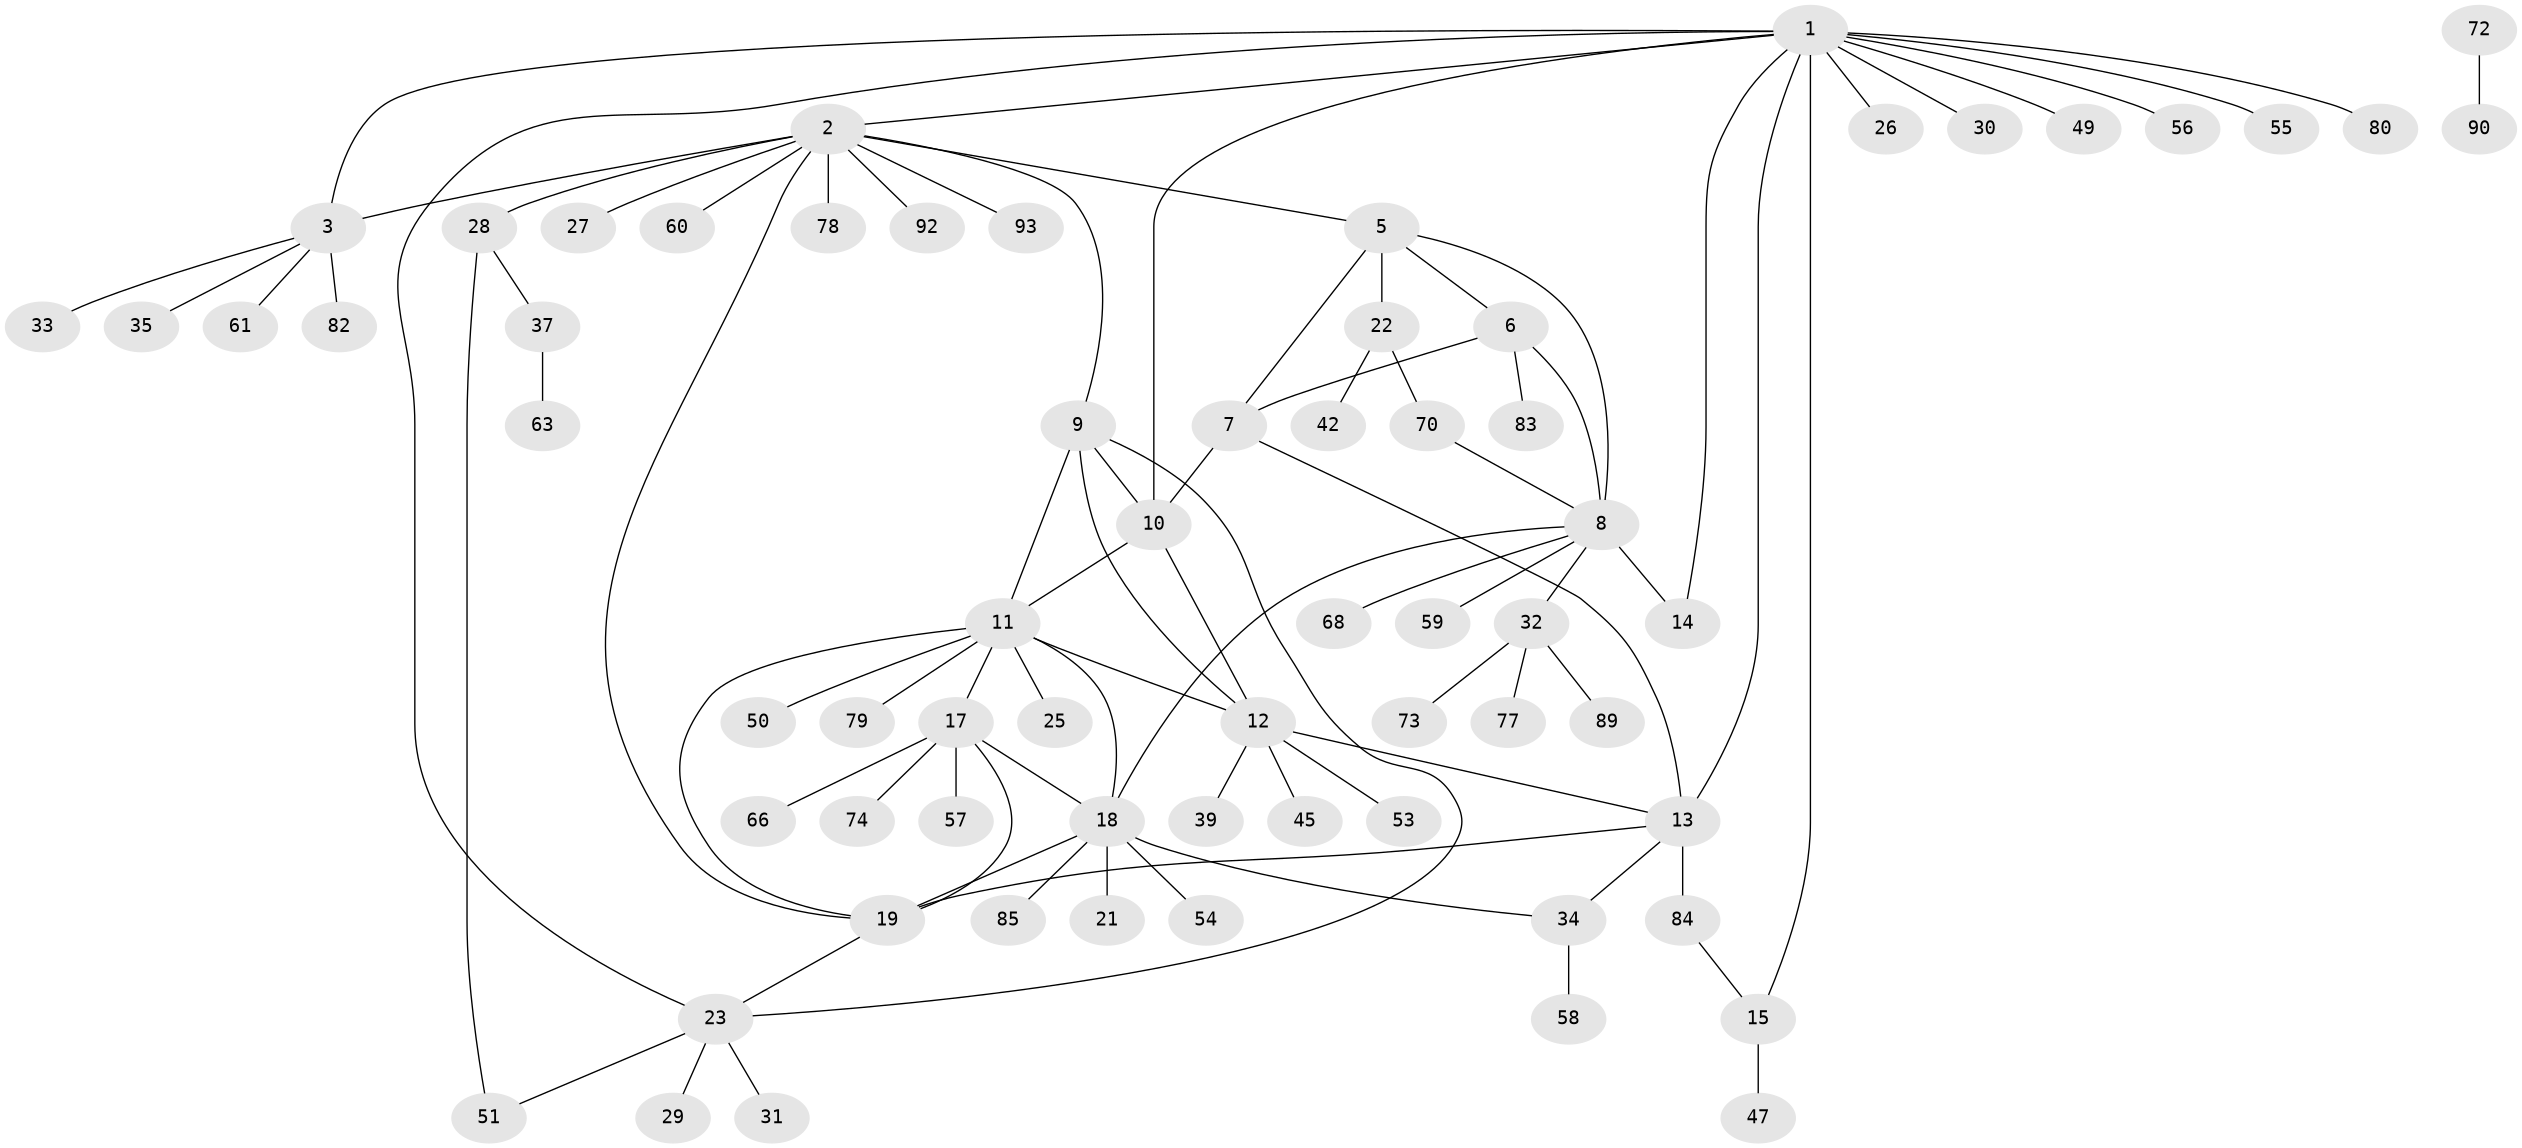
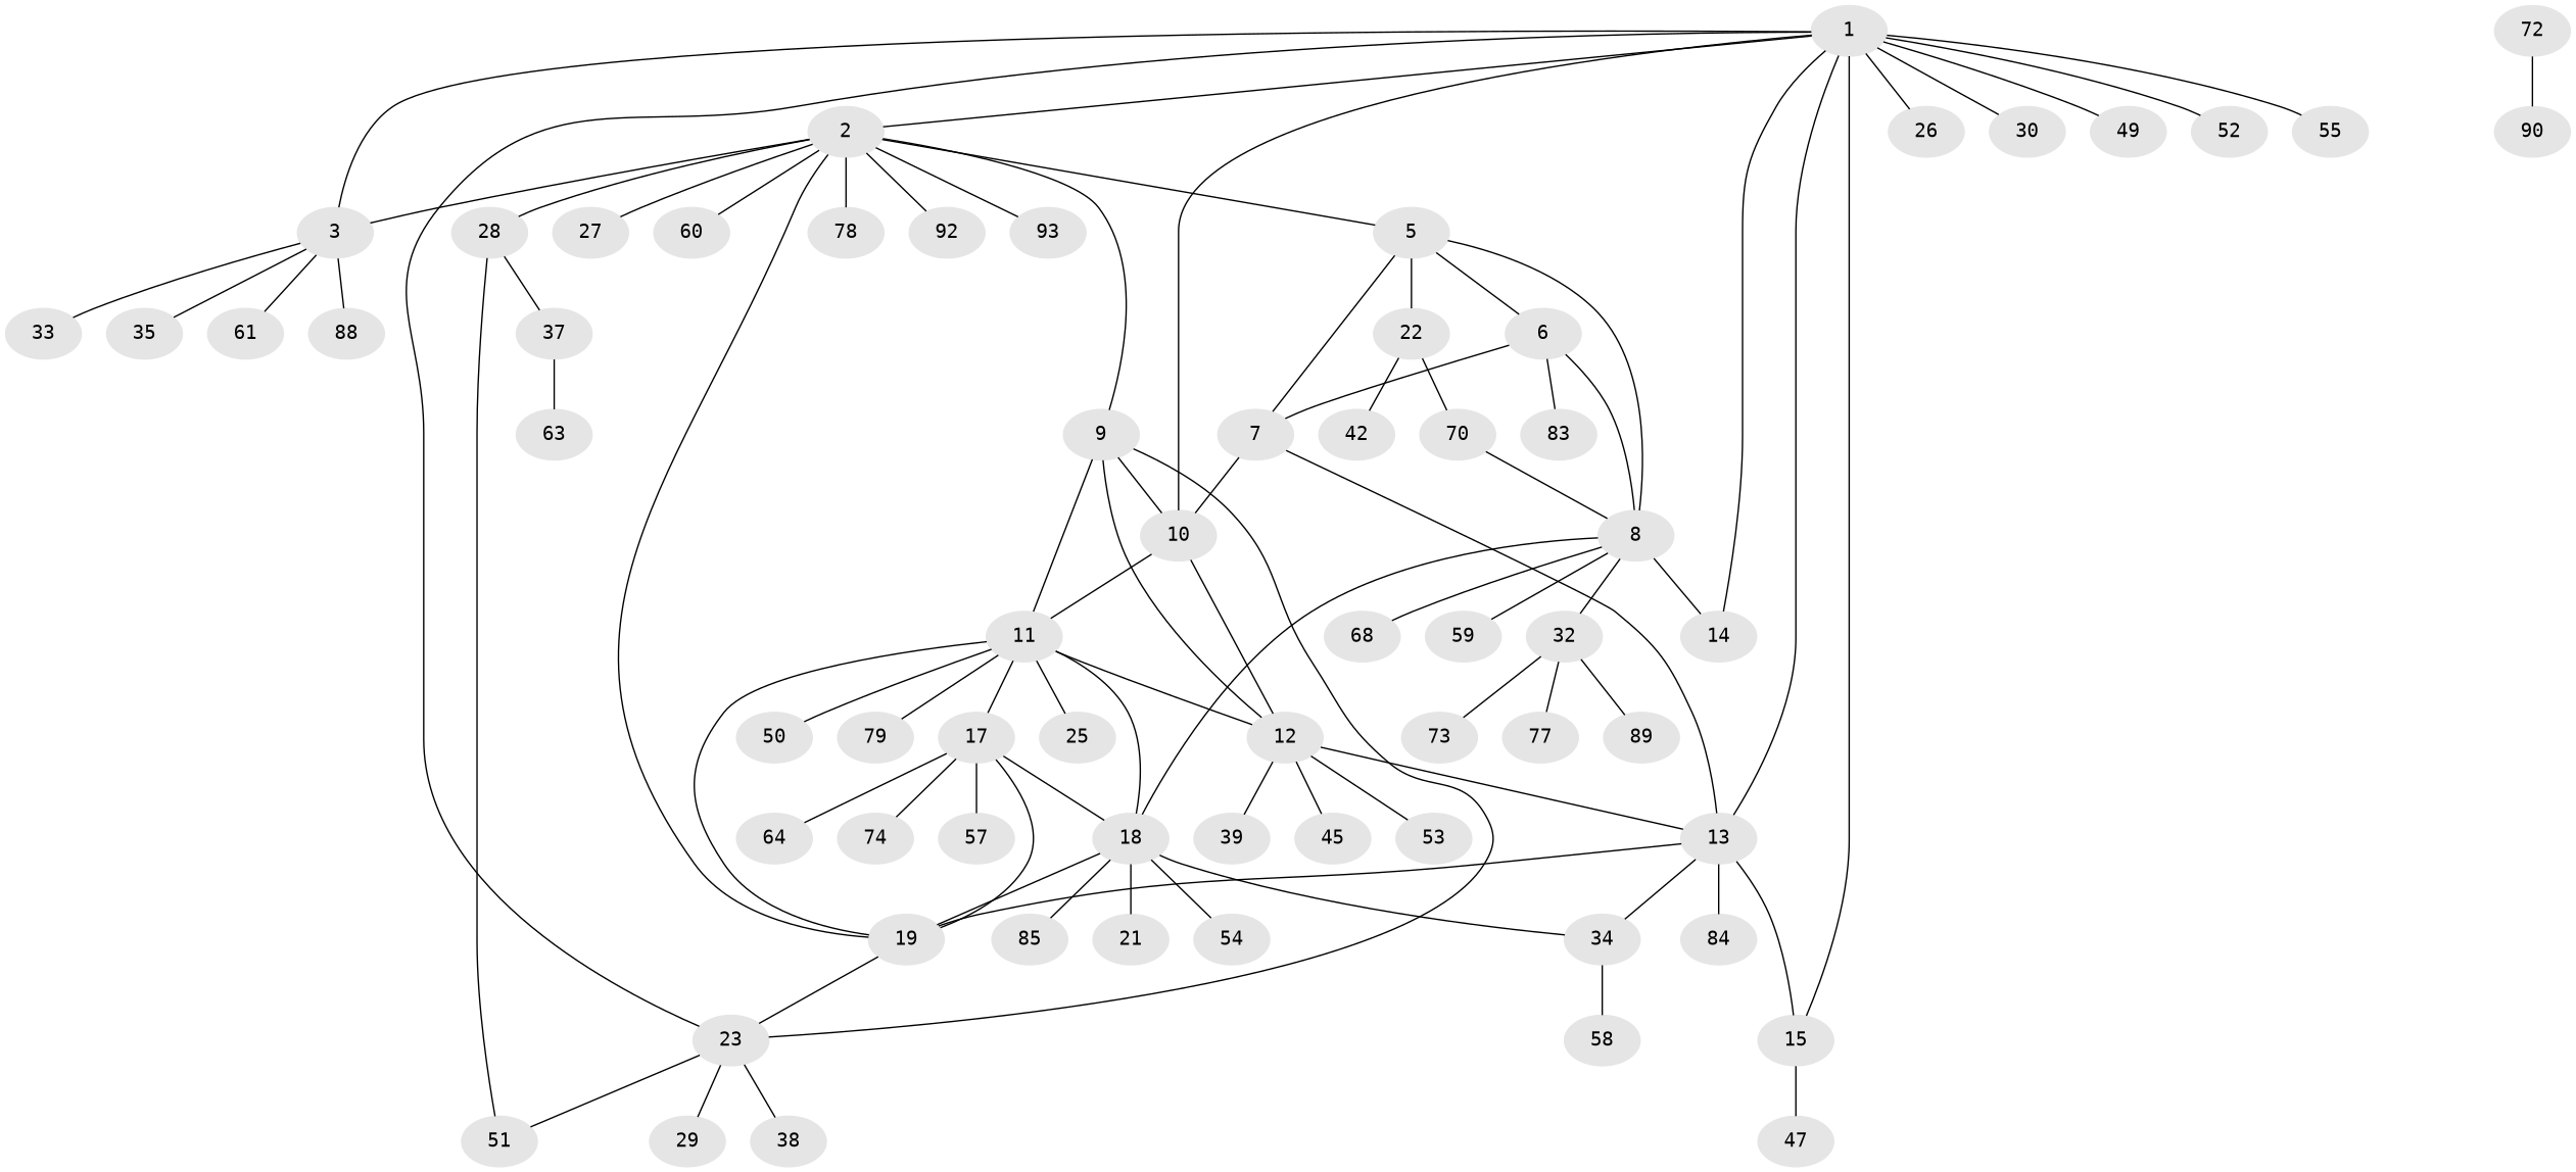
  graph {
    fontname="DejaVu Sans Mono"
    node [color=gray90 fontname="DejaVu Sans Mono" style=filled]
    edge [fontname="DejaVu Sans Mono"]
    1 [super="+14"]
    2 [super="+4"]
    3 [super="+84"]
    10 [super="+81"]
    13 [super="+48"]
    15 [super="+16"]
    23 [super="+43"]
    26
    30
    49
-   52 [label=56]
+   52
    55
-   80
    n14 [label=14]
    5 [super="+46"]
    9
    19 [super="+44"]
    27
    28 [super="+91"]
    60 [super="+71"]
    78
    n22 [label=92]
    93
    33
    35
    61
-   88 [label=82]
+   88
    11 [super="+20"]
    12 [super="+40"]
    n30 [label=84]
    34 [super="+56"]
    47
    29
-   38 [label=31]
+   38
    51
    6 [super="+65"]
    7 [super="+92"]
    8 [super="+66"]
    22 [super="+89"]
    37
    83
    18 [super="+41"]
    32 [super="+62"]
    59
    68
    42
    70
    21
    54
    85
    73
    77
    n53 [label=89]
    17 [super="+36"]
    25
    50
    n57 [label=79]
    39 [super="+69"]
    45 [super="+67"]
    53
    57
-   64 [super="+79" label=66]
+   64 [super="+79"]
    74
    58
    72
    90
    63
    1 -- 2 [weight=2]
    1 -- 3
    1 -- 10
    1 -- 13
    1 -- 15 [weight=2]
    1 -- 23
    1 -- 26
    1 -- 30
    1 -- 49
    1 -- 52
    1 -- 55
-   1 -- 80
    1 -- n14
    2 -- 3 [weight=2]
    2 -- 5
    2 -- 9
    2 -- 19
    2 -- 27
    2 -- 28
    2 -- 60
    2 -- 78
    2 -- n22
    2 -- 93
    3 -- 33
    3 -- 35
    3 -- 61
    3 -- 88
    10 -- 11
    10 -- 12
-   n30 -- 15 [weight=2]
+   13 -- 15 [weight=2]
    13 -- 19
    13 -- n30
    13 -- 34
    15 -- 47
    23 -- 29
    23 -- 38
    23 -- 51
    5 -- 6
    5 -- 7
    5 -- 8
    5 -- 22
    9 -- 10
    9 -- 23
    9 -- 11
    9 -- 12
    19 -- 23
    28 -- 51
    28 -- 37
    11 -- 19
    11 -- 12
    11 -- 18
    11 -- 17
    11 -- 25
    11 -- 50
    11 -- n57
    12 -- 13
    12 -- 39
    12 -- 45
    12 -- 53
    34 -- 58
    6 -- 7
    6 -- 8
    6 -- 83
    7 -- 10
    7 -- 13
    8 -- n14
    8 -- 18
    8 -- 32
    8 -- 59
    8 -- 68
    22 -- 42
    22 -- 70
    37 -- 63
    18 -- 19
    18 -- 34
    18 -- 21
    18 -- 54
    18 -- 85
    32 -- 73
    32 -- 77
    32 -- n53
    70 -- 8
    17 -- 19
    17 -- 18
    17 -- 57
    17 -- 64
    17 -- 74
    72 -- 90
  }
